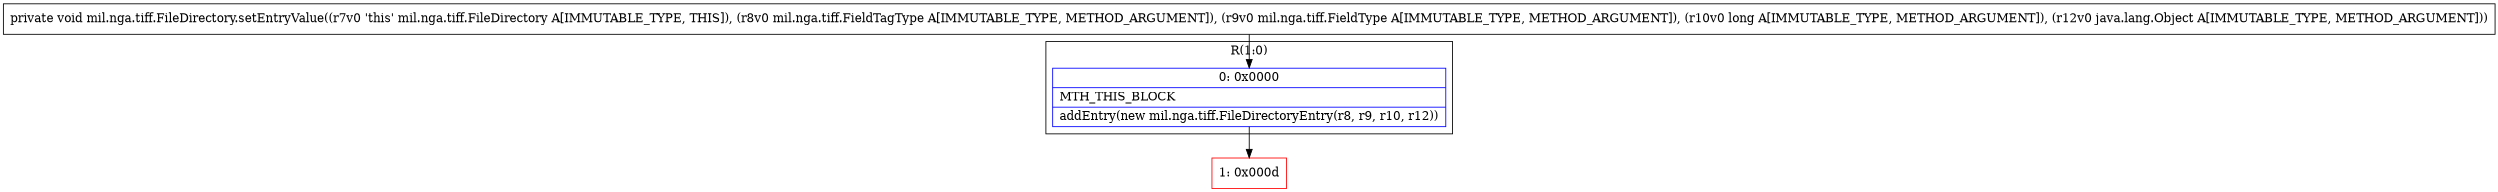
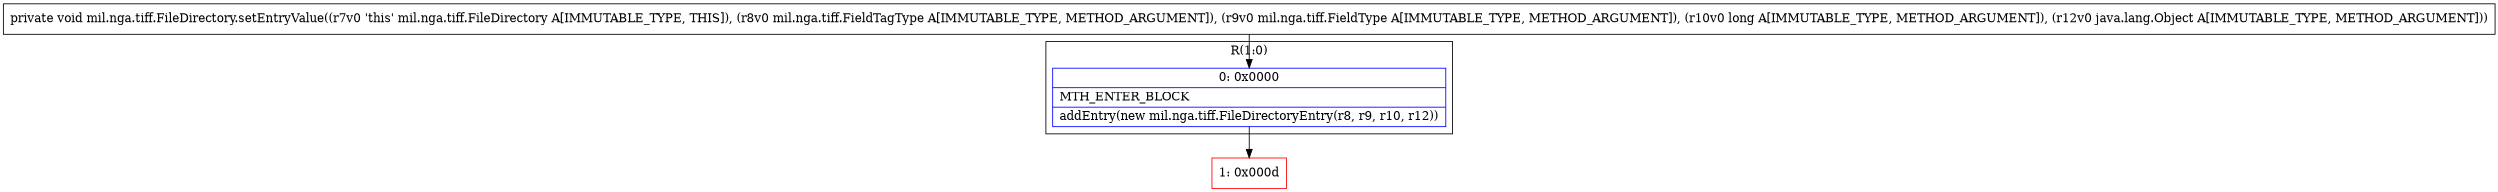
  digraph {
    fontname="DejaVu Serif"
    node [shape=record fontname="DejaVu Serif"]
    edge [fontname="DejaVu Serif"]
-   n1 [color=blue label="{0\:\ 0x0000|MTH_THIS_BLOCK\l|addEntry(new mil.nga.tiff.FileDirectoryEntry(r8, r9, r10, r12))\l}"]
+   n1 [color=blue label="{0\:\ 0x0000|MTH_ENTER_BLOCK\l|addEntry(new mil.nga.tiff.FileDirectoryEntry(r8, r9, r10, r12))\l}"]
    n2 [color=red label="{1\:\ 0x000d}"]
    n3 [label="{private void mil.nga.tiff.FileDirectory.setEntryValue((r7v0 'this' mil.nga.tiff.FileDirectory A[IMMUTABLE_TYPE, THIS]), (r8v0 mil.nga.tiff.FieldTagType A[IMMUTABLE_TYPE, METHOD_ARGUMENT]), (r9v0 mil.nga.tiff.FieldType A[IMMUTABLE_TYPE, METHOD_ARGUMENT]), (r10v0 long A[IMMUTABLE_TYPE, METHOD_ARGUMENT]), (r12v0 java.lang.Object A[IMMUTABLE_TYPE, METHOD_ARGUMENT])) }"]
    subgraph cluster_1 {
      label="R(1:0)"
      n1
    }
    n1 -> n2
    n3 -> n1
  }
